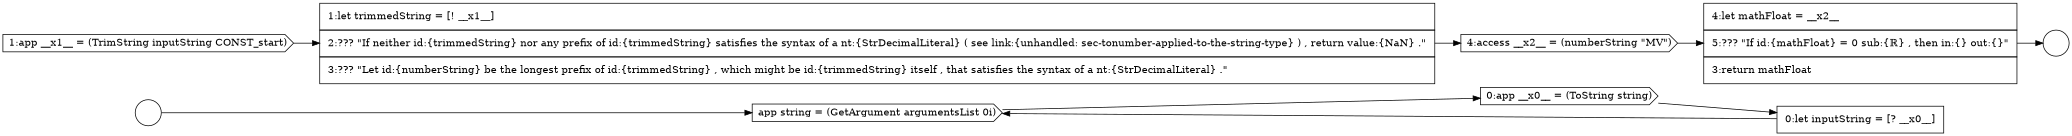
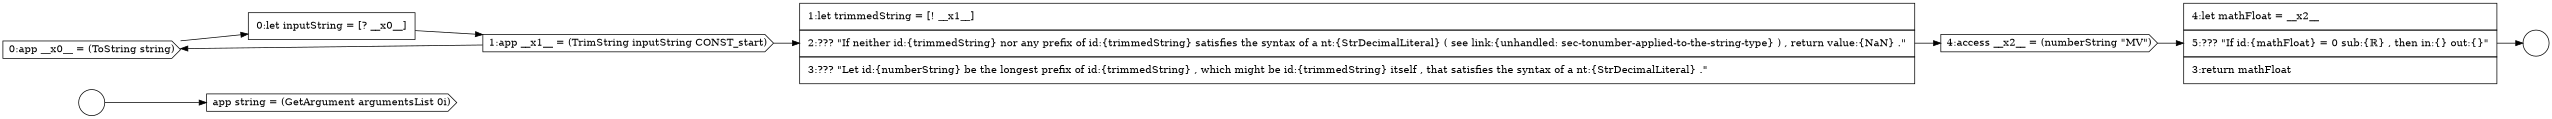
  digraph {
    fontname="DejaVu Serif"
    rankdir=LR
    node [color=black fillcolor=white fontname="DejaVu Serif" shape=cds style=filled]
    edge [color=black fontname="DejaVu Serif"]
    n1 [label=" " shape=circle]
    n2 [label=<<font color="black">app string = (GetArgument argumentsList 0i)</font>>]
    n3 [label=<<font color="black">0:app __x0__ = (ToString string)</font>>]
    n4 [label=<<font color="black">     <table border="0" cellborder="1" cellspacing="0" cellpadding="10">       <tr><td align="left">0:let inputString = [? __x0__]</td></tr>     </table>   </font>> margin=0 shape=none]
    n5 [label=<<font color="black">1:app __x1__ = (TrimString inputString CONST_start)</font>>]
    n6 [label=<<font color="black">     <table border="0" cellborder="1" cellspacing="0" cellpadding="10">       <tr><td align="left">1:let trimmedString = [! __x1__]</td></tr>       <tr><td align="left">2:??? &quot;If neither id:{trimmedString} nor any prefix of id:{trimmedString} satisfies the syntax of a nt:{StrDecimalLiteral} ( see link:{unhandled: sec-tonumber-applied-to-the-string-type} ) , return value:{NaN} .&quot;</td></tr>       <tr><td align="left">3:??? &quot;Let id:{numberString} be the longest prefix of id:{trimmedString} , which might be id:{trimmedString} itself , that satisfies the syntax of a nt:{StrDecimalLiteral} .&quot;</td></tr>     </table>   </font>> margin=0 shape=none]
    n7 [label=<<font color="black">4:access __x2__ = (numberString &quot;MV&quot;)</font>>]
    n8 [label=<<font color="black">     <table border="0" cellborder="1" cellspacing="0" cellpadding="10">       <tr><td align="left">4:let mathFloat = __x2__</td></tr>       <tr><td align="left">5:??? &quot;If id:{mathFloat} = 0 sub:{ℝ} , then in:{} out:{}&quot;</td></tr>       <tr><td align="left">3:return mathFloat</td></tr>     </table>   </font>> margin=0 shape=none]
    n9 [label=" " shape=circle]
    n1 -> n2
-   n2 -> n3
+   n5 -> n3
    n3 -> n4
-   n4 -> n2
+   n4 -> n5
    n5 -> n6
    n6 -> n7
    n7 -> n8
    n8 -> n9
  }
